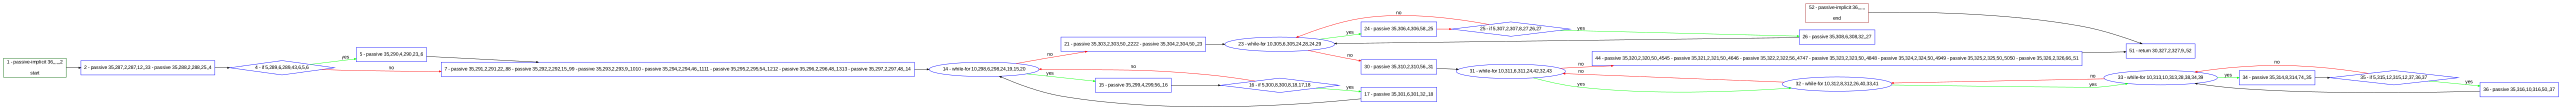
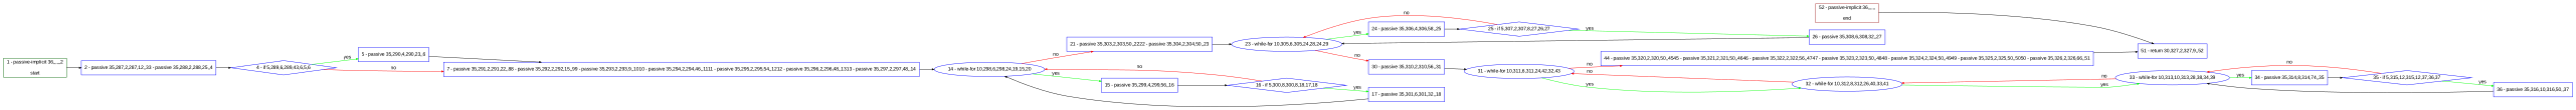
  digraph {
    bgcolor=white
    compound=true
    fillcolor="#FFFFCC"
    fontname=Arial
    fontsize=12
    pack=true
    packmode=clust
    rankdir=LR
    style="rounded,filled"
    node [color="#0000ff" compound=true fillcolor="#ffffff" fixedsize=false fontname=Arial fontsize=12 node_initialized=no shape=box style=filled]
    edge [arrowhead=normal arrowsize=0.5 arrowtail=none color="#000000" compound=true dir=forward fontcolor=black fontname=Arial fontsize=12]
    n1 [label="2 - passive 35,287,2,287,12,,33 - passive 35,288,2,288,25,,4"]
    n2 [label="4 - if 5,289,6,289,43,6,5,6" shape=diamond]
    n3 [label="5 - passive 35,290,4,290,23,,6"]
    n4 [label="7 - passive 35,291,2,291,22,,88 - passive 35,292,2,292,15,,99 - passive 35,293,2,293,9,,1010 - passive 35,294,2,294,46,,1111 - passive 35,295,2,295,54,,1212 - passive 35,296,2,296,48,,1313 - passive 35,297,2,297,48,,14"]
    n5 [color="#006400" label="1 - passive-implicit 36,,,,,,2\n\nstart"]
    n6 [label="14 - while-for 10,298,6,298,24,19,15,20" shape=oval]
    n7 [label="15 - passive 35,299,4,299,56,,16"]
    n8 [label="21 - passive 35,303,2,303,50,,2222 - passive 35,304,2,304,50,,23"]
    n9 [label="16 - if 5,300,8,300,8,18,17,18" shape=diamond]
    n10 [label="23 - while-for 10,305,6,305,24,28,24,29" shape=oval]
    n11 [label="17 - passive 35,301,6,301,32,,18"]
    n12 [label="24 - passive 35,306,4,306,58,,25"]
    n13 [label="30 - passive 35,310,2,310,56,,31"]
    n14 [label="25 - if 5,307,2,307,8,27,26,27" shape=diamond]
    n15 [label="31 - while-for 10,311,6,311,24,42,32,43" shape=oval]
    n16 [label="26 - passive 35,308,6,308,32,,27"]
    n17 [label="32 - while-for 10,312,8,312,26,40,33,41" shape=oval]
    n18 [label="44 - passive 35,320,2,320,50,,4545 - passive 35,321,2,321,50,,4646 - passive 35,322,2,322,56,,4747 - passive 35,323,2,323,50,,4848 - passive 35,324,2,324,50,,4949 - passive 35,325,2,325,50,,5050 - passive 35,326,2,326,66,,51"]
    n19 [label="33 - while-for 10,313,10,313,28,38,34,39" shape=oval]
    n20 [label="51 - return 30,327,2,327,9,,52"]
    n21 [label="34 - passive 35,314,8,314,74,,35"]
    n22 [label="35 - if 5,315,12,315,12,37,36,37" shape=diamond]
    n23 [label="36 - passive 35,316,10,316,50,,37"]
    n24 [color="#a52a2a" label="52 - passive-implicit 36,,,,,,\n\nend"]
    n1 -> n2
    n2 -> n3 [color="#00ff00" label=yes]
    n2 -> n4 [color="#ff0000" label=no]
    n3 -> n4
    n4 -> n6
    n5 -> n1
    n6 -> n7 [color="#00ff00" label=yes]
    n6 -> n8 [color="#ff0000" label=no]
    n7 -> n9
    n8 -> n10
    n9 -> n6 [color="#ff0000" label=no]
    n9 -> n11 [color="#00ff00" label=yes]
    n10 -> n12 [color="#00ff00" label=yes]
    n10 -> n13 [color="#ff0000" label=no]
    n11 -> n6
-   n12 -> n14 [color="#ff0000"]
+   n12 -> n14
    n13 -> n15
    n14 -> n10 [color="#ff0000" label=no]
    n14 -> n16 [color="#00ff00" label=yes]
    n15 -> n17 [color="#00ff00" label=yes]
    n15 -> n18 [color="#ff0000" label=no]
    n16 -> n10
    n17 -> n15 [color="#ff0000" label=no]
    n17 -> n19 [color="#00ff00" label=yes]
    n18 -> n20
    n19 -> n17 [color="#ff0000" label=no]
    n19 -> n21 [color="#00ff00" label=yes]
    n21 -> n22
    n22 -> n19 [color="#ff0000" label=no]
    n22 -> n23 [color="#00ff00" label=yes]
    n23 -> n19
    n24 -> n20
  }
